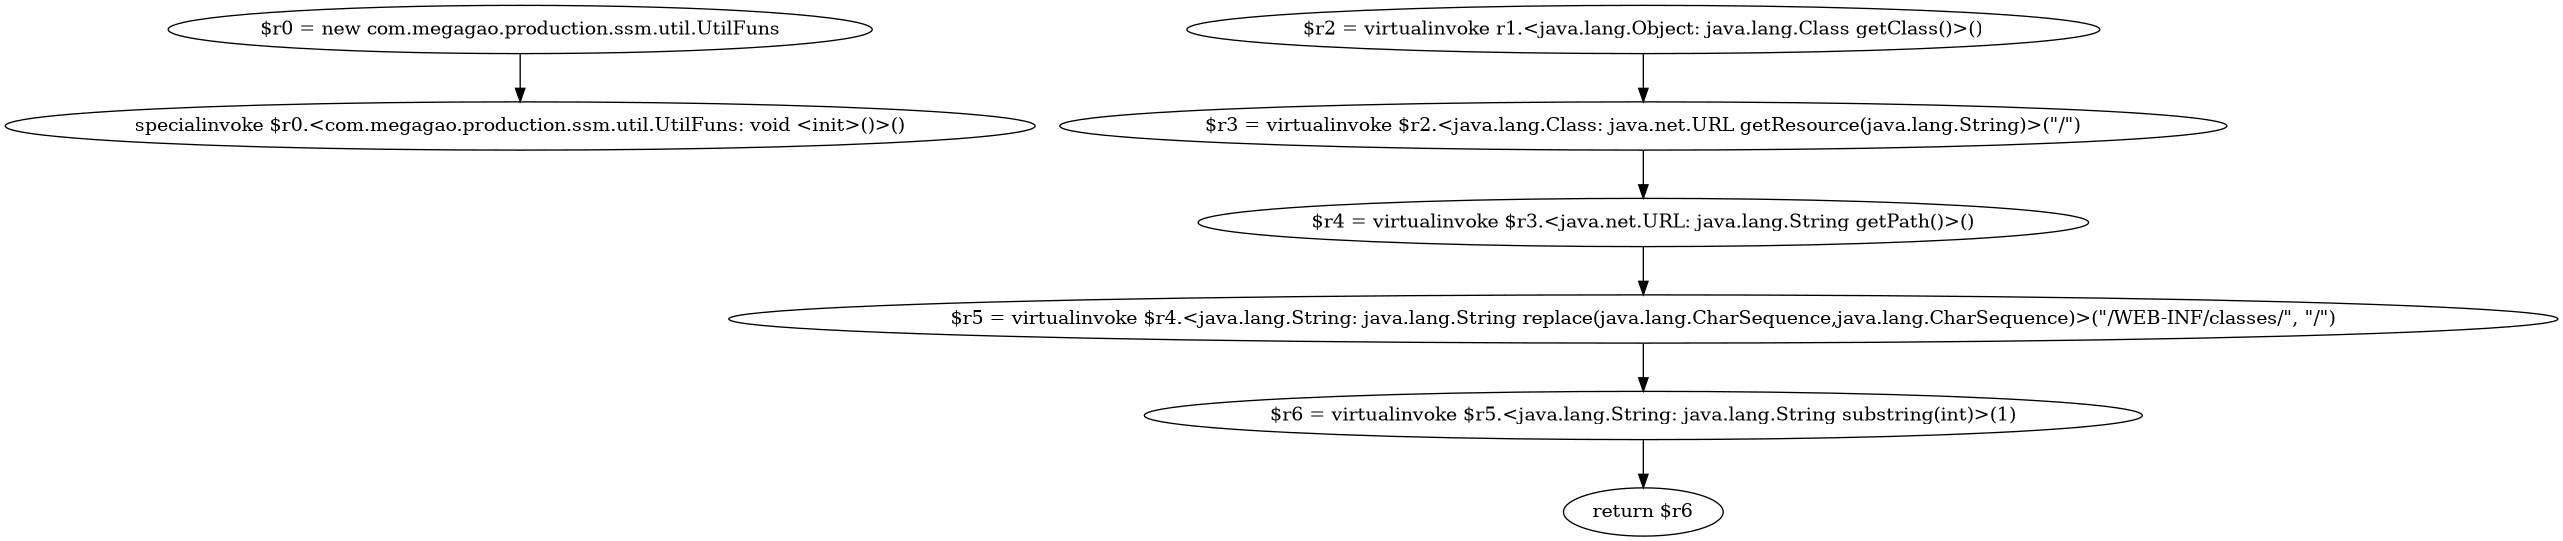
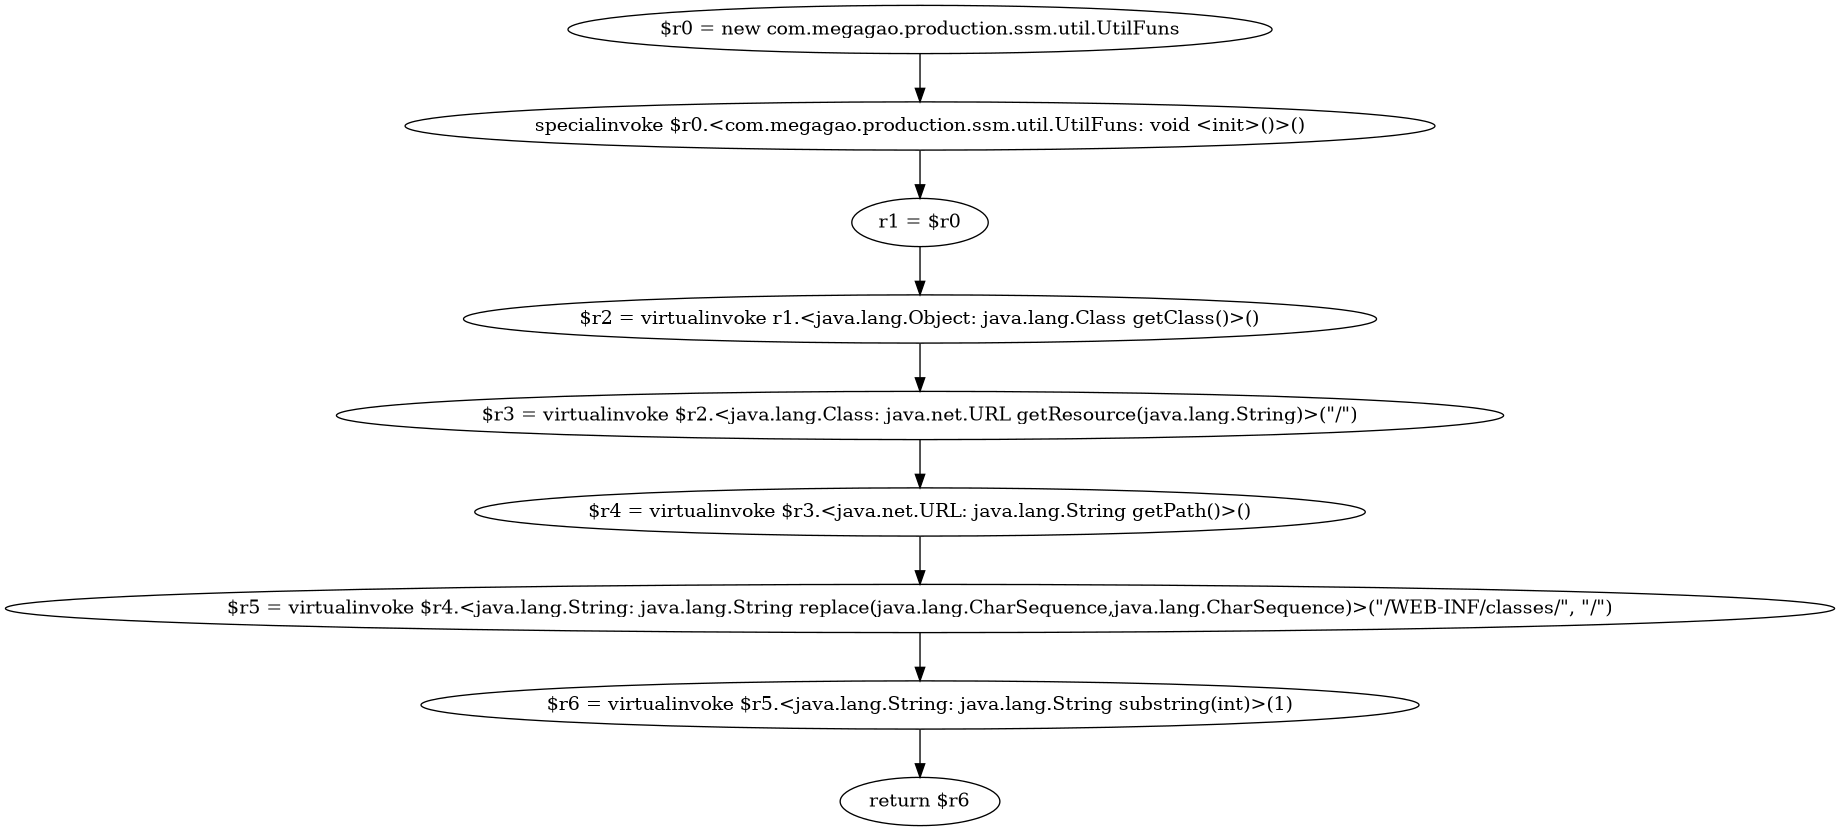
  digraph {
    "$r0 = new com.megagao.production.ssm.util.UtilFuns"
    "specialinvoke $r0.<com.megagao.production.ssm.util.UtilFuns: void <init>()>()"
+   "r1 = $r0"
    "$r2 = virtualinvoke r1.<java.lang.Object: java.lang.Class getClass()>()"
    "$r3 = virtualinvoke $r2.<java.lang.Class: java.net.URL getResource(java.lang.String)>(\"/\")"
    "$r4 = virtualinvoke $r3.<java.net.URL: java.lang.String getPath()>()"
    "$r5 = virtualinvoke $r4.<java.lang.String: java.lang.String replace(java.lang.CharSequence,java.lang.CharSequence)>(\"/WEB-INF/classes/\", \"/\")"
    "$r6 = virtualinvoke $r5.<java.lang.String: java.lang.String substring(int)>(1)"
    "return $r6"
    "$r0 = new com.megagao.production.ssm.util.UtilFuns" -> "specialinvoke $r0.<com.megagao.production.ssm.util.UtilFuns: void <init>()>()"
+   "specialinvoke $r0.<com.megagao.production.ssm.util.UtilFuns: void <init>()>()" -> "r1 = $r0"
+   "r1 = $r0" -> "$r2 = virtualinvoke r1.<java.lang.Object: java.lang.Class getClass()>()"
    "$r2 = virtualinvoke r1.<java.lang.Object: java.lang.Class getClass()>()" -> "$r3 = virtualinvoke $r2.<java.lang.Class: java.net.URL getResource(java.lang.String)>(\"/\")"
    "$r3 = virtualinvoke $r2.<java.lang.Class: java.net.URL getResource(java.lang.String)>(\"/\")" -> "$r4 = virtualinvoke $r3.<java.net.URL: java.lang.String getPath()>()"
    "$r4 = virtualinvoke $r3.<java.net.URL: java.lang.String getPath()>()" -> "$r5 = virtualinvoke $r4.<java.lang.String: java.lang.String replace(java.lang.CharSequence,java.lang.CharSequence)>(\"/WEB-INF/classes/\", \"/\")"
    "$r5 = virtualinvoke $r4.<java.lang.String: java.lang.String replace(java.lang.CharSequence,java.lang.CharSequence)>(\"/WEB-INF/classes/\", \"/\")" -> "$r6 = virtualinvoke $r5.<java.lang.String: java.lang.String substring(int)>(1)"
    "$r6 = virtualinvoke $r5.<java.lang.String: java.lang.String substring(int)>(1)" -> "return $r6"
  }
